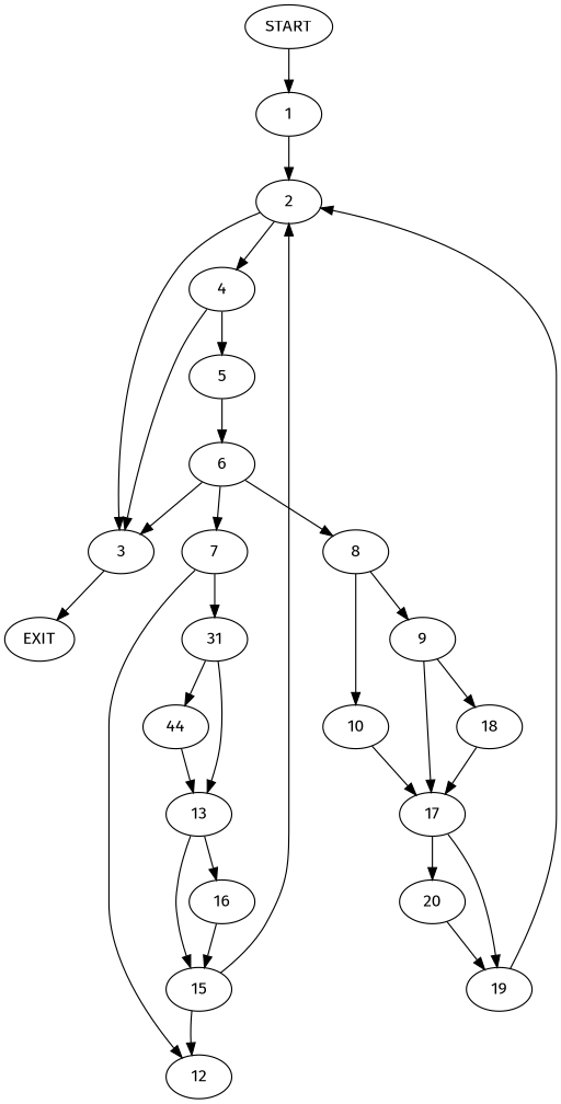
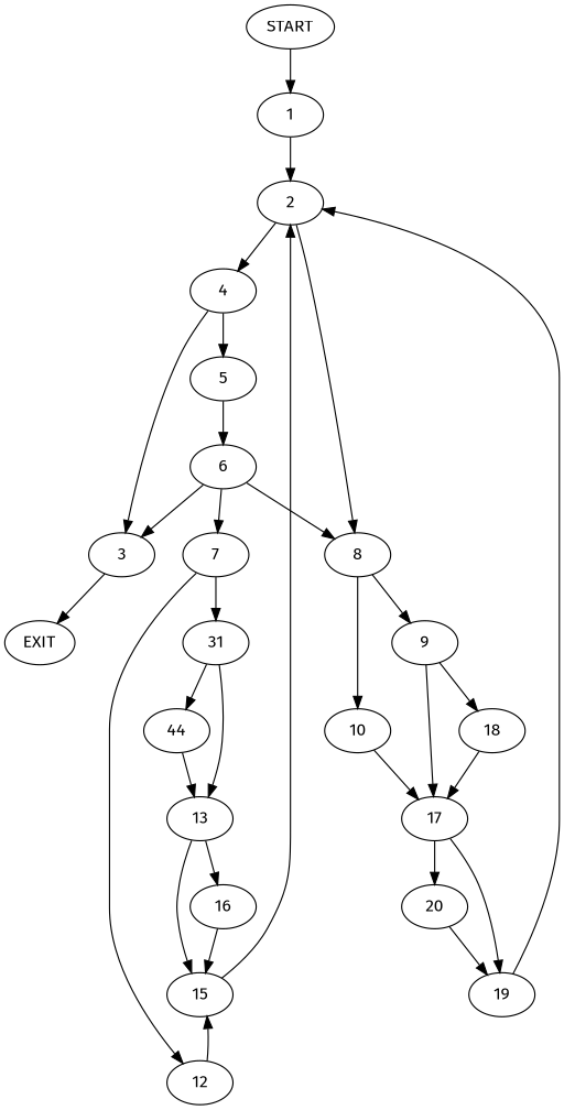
  digraph {
    fontname="Fira Sans"
    node [fontname="Fira Sans"]
    edge [fontname="Fira Sans"]
    n1 [label=START]
    1
    2
    n4 [label=EXIT]
    3
    4
    5
    6
    7
    8
    n11 [label=31]
    12
    9
    10
    13
    n16 [label=44]
    15
    17
    18
    19
    20
    16
    n1 -> 1
    1 -> 2
-   2 -> 3
+   2 -> 8
    2 -> 4
    3 -> n4
    4 -> 3
    4 -> 5
    5 -> 6
    6 -> 3
    6 -> 7
    6 -> 8
    7 -> n11
    7 -> 12
    8 -> 9
    8 -> 10
    n11 -> 13
    n11 -> n16
-   15 -> 12
+   12 -> 15
    9 -> 17
    9 -> 18
    10 -> 17
    13 -> 15
    13 -> 16
    n16 -> 13
    15 -> 2
    17 -> 19
    17 -> 20
    18 -> 17
    19 -> 2
    20 -> 19
    16 -> 15
  }
